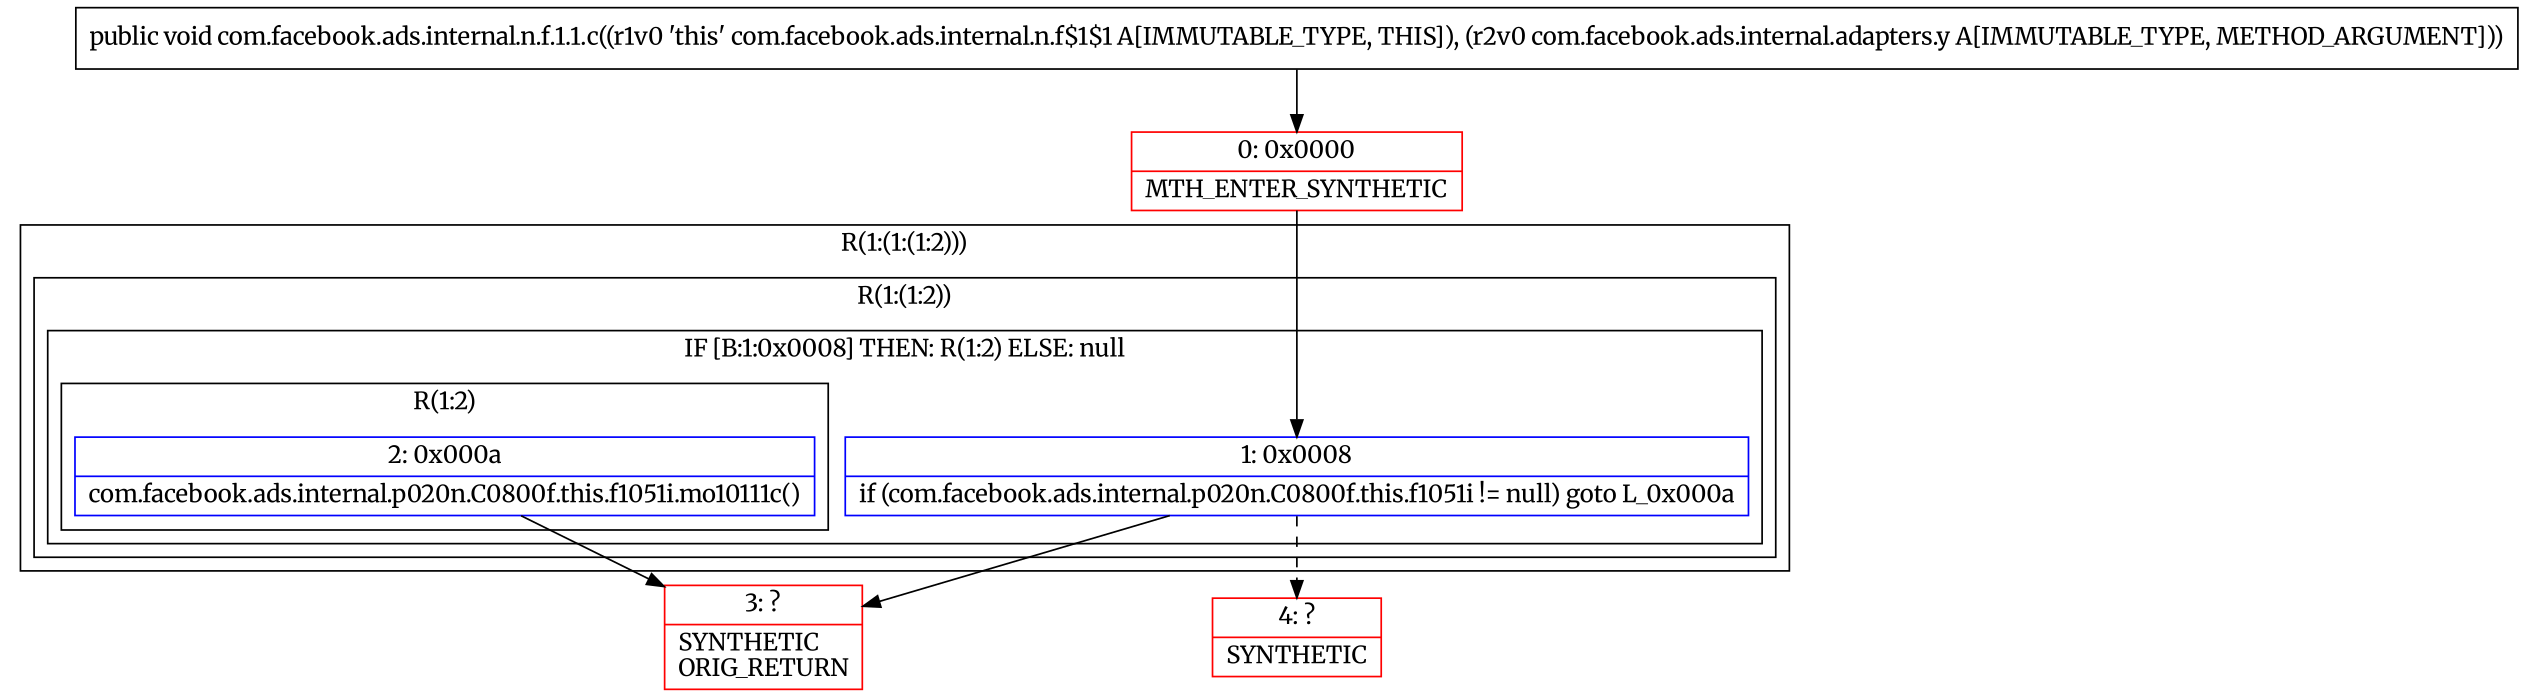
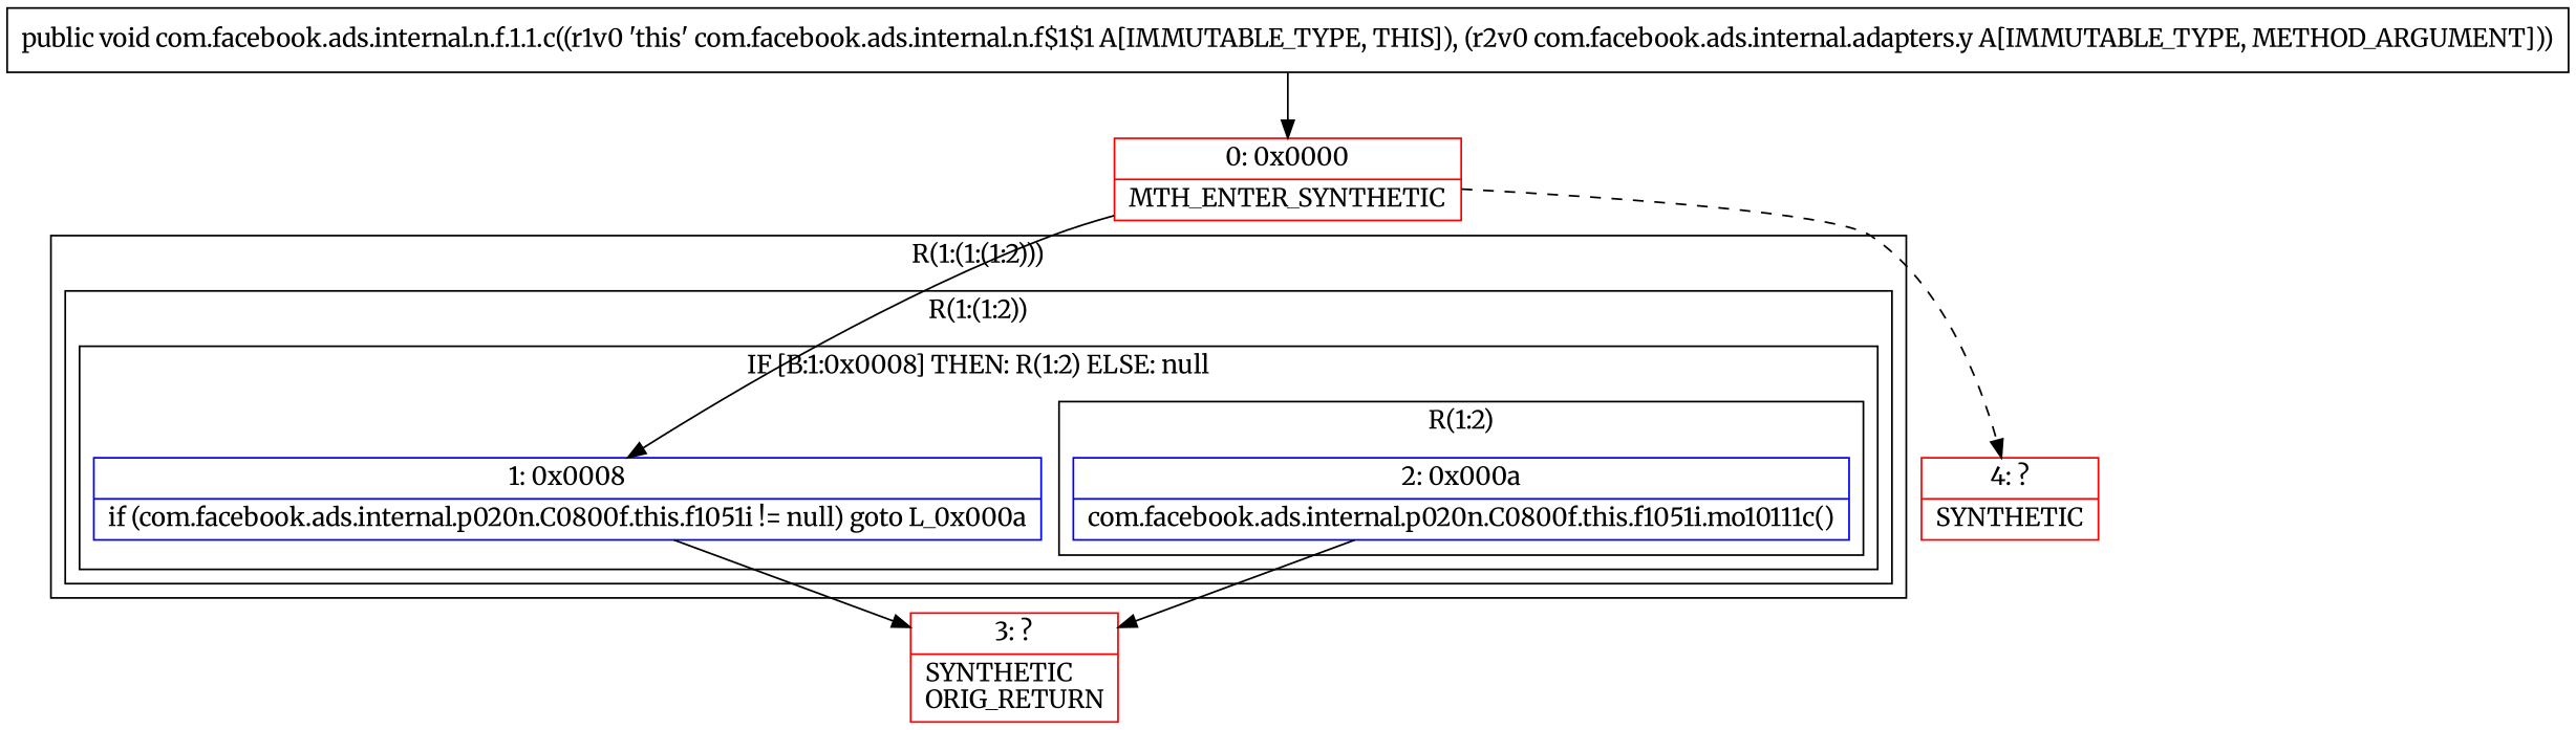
  digraph {
    fontname=Merriweather
    node [color=red fontname=Merriweather shape=record]
    edge [fontname=Merriweather]
    n1 [color=blue label="{2\:\ 0x000a|com.facebook.ads.internal.p020n.C0800f.this.f1051i.mo10111c()\l}"]
    n2 [color=blue label="{1\:\ 0x0008|if (com.facebook.ads.internal.p020n.C0800f.this.f1051i != null) goto L_0x000a\l}"]
    n3 [label="{3\:\ ?|SYNTHETIC\lORIG_RETURN\l}"]
    n4 [label="{4\:\ ?|SYNTHETIC\l}"]
    n5 [label="{0\:\ 0x0000|MTH_ENTER_SYNTHETIC\l}"]
    n6 [label="{public void com.facebook.ads.internal.n.f.1.1.c((r1v0 'this' com.facebook.ads.internal.n.f$1$1 A[IMMUTABLE_TYPE, THIS]), (r2v0 com.facebook.ads.internal.adapters.y A[IMMUTABLE_TYPE, METHOD_ARGUMENT])) }" color=""]
    subgraph cluster_1 {
      label="R(1:(1:(1:2)))"
      subgraph cluster_2 {
        label="R(1:(1:2))"
        subgraph cluster_3 {
          label="IF [B:1:0x0008] THEN: R(1:2) ELSE: null"
          n2
          subgraph cluster_4 {
            label="R(1:2)"
            n1
          }
        }
      }
    }
    n1 -> n3
    n2 -> n3
-   n2 -> n4 [style=dashed]
+   n5 -> n4 [style=dashed]
    n5 -> n2
    n6 -> n5
  }
